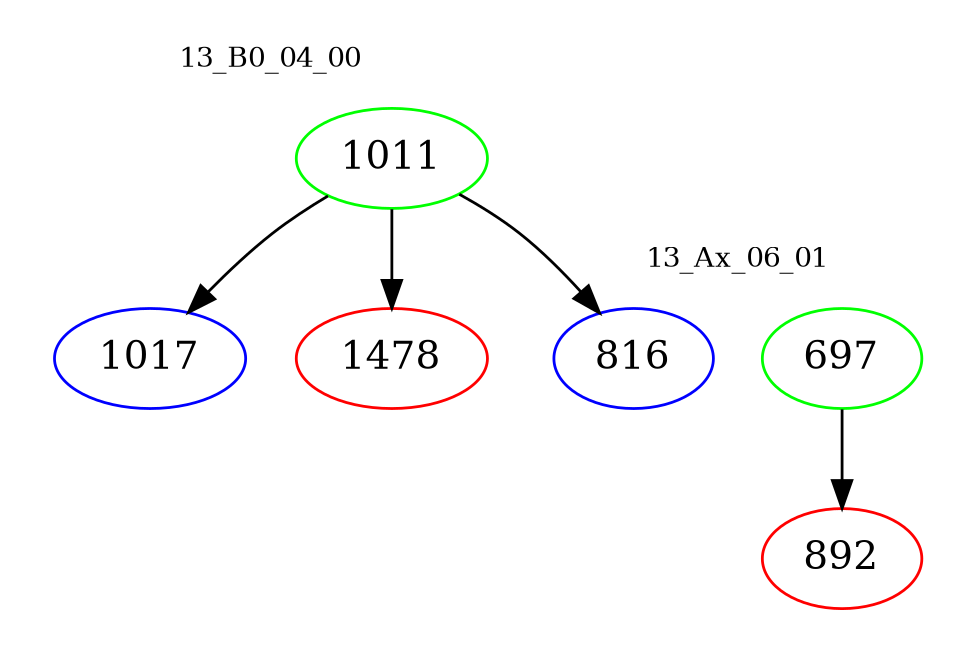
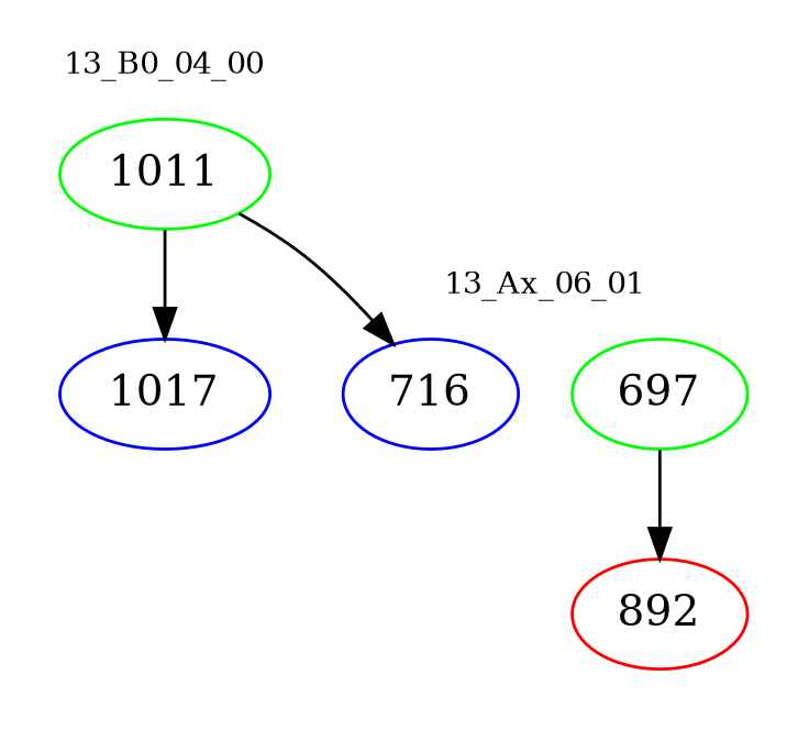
  digraph {
    node [color=green]
    edge [color=black]
    n1 [label=697]
-   n2 [color=blue label=816]
+   n2 [color=blue label=716]
    n3 [color=red label=892]
    n4 [label=1011]
    n5 [color=blue label=1017]
-   n6 [color=red label=1478]
    subgraph cluster_1 {
      color=white
      fontsize=10
      label="13_Ax_06_01"
      n1
      n2
      n3
    }
    subgraph cluster_2 {
      color=white
      fontsize=10
      label="13_B0_04_00"
      n4
      n5
-     n6
    }
    n1 -> n3
    n4 -> n2
    n4 -> n5
-   n4 -> n6
  }
